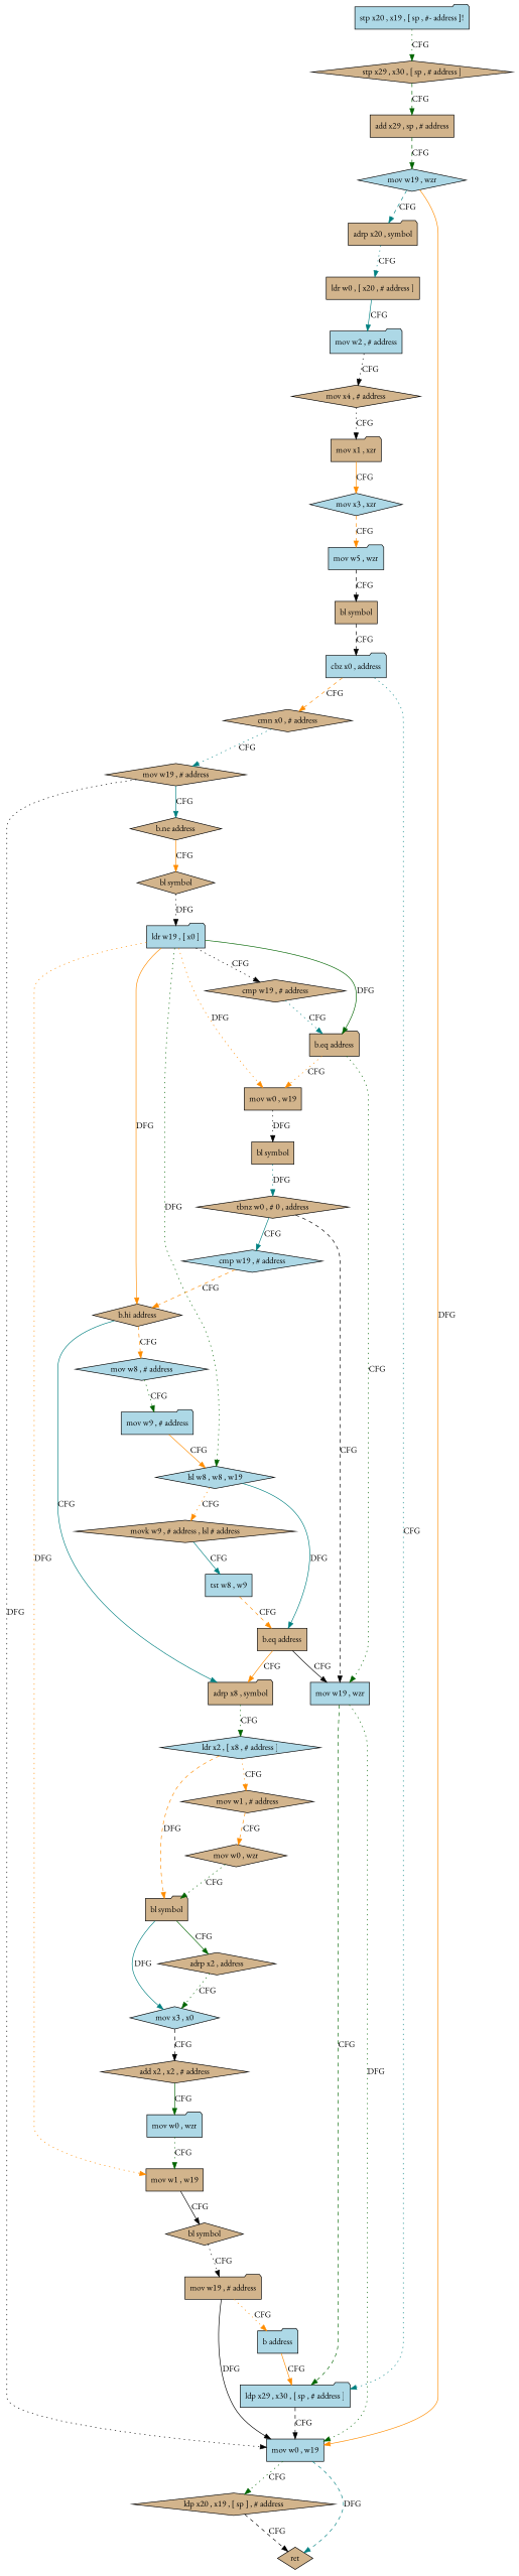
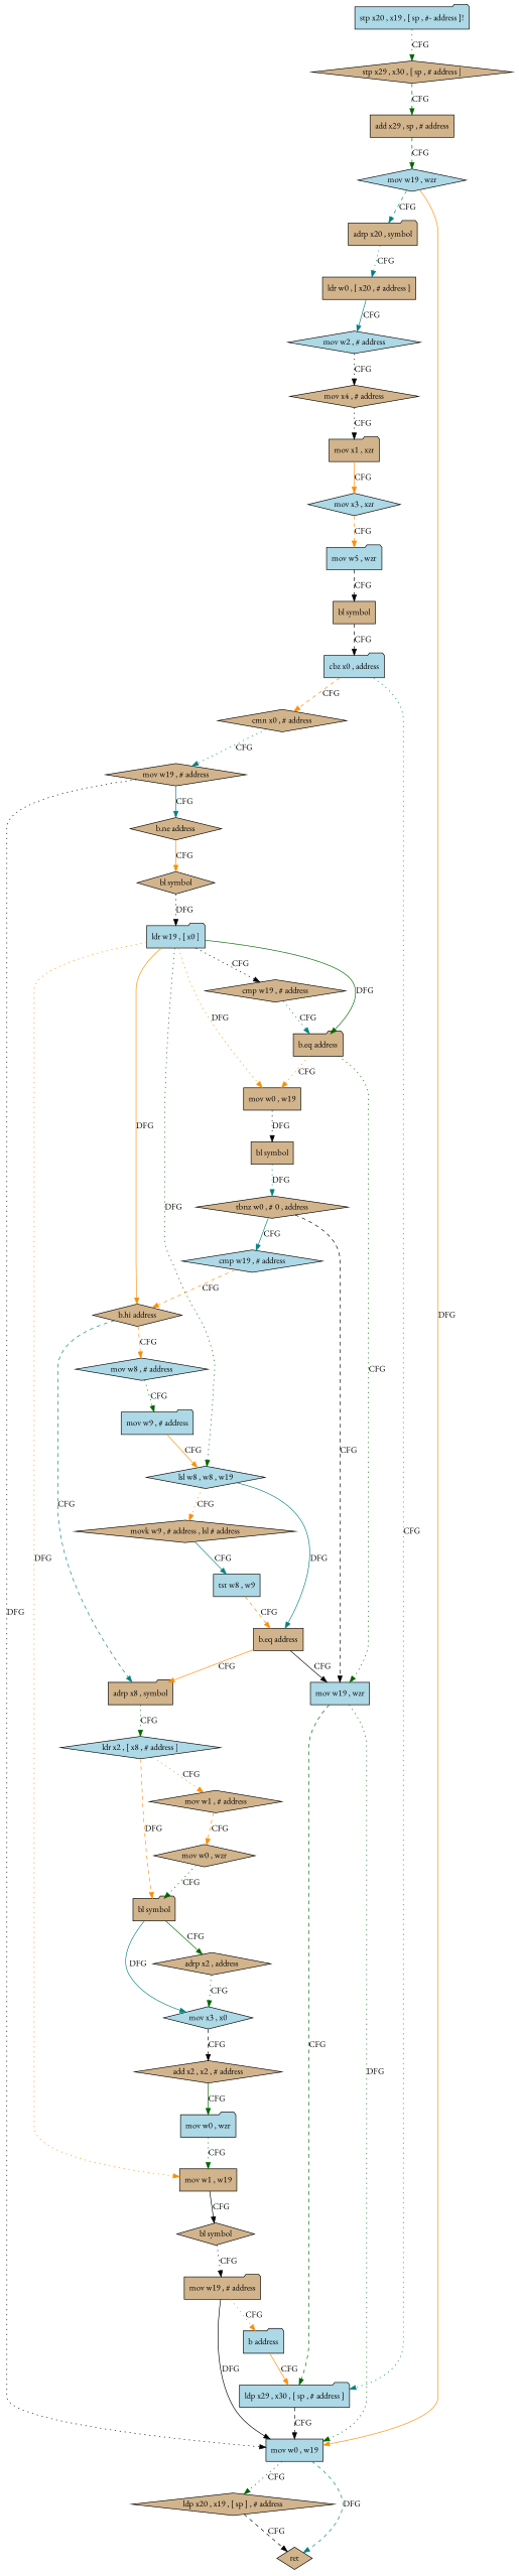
  digraph {
    fontname="EB Garamond"
    node [fillcolor=tan fontname="EB Garamond" shape=diamond style=filled]
    edge [color=darkorange fontname="EB Garamond" style=dotted]
    n1 [fillcolor=lightblue label="stp x20 , x19 , [ sp , #- address ]!" shape=folder]
    n2 [label="stp x29 , x30 , [ sp , # address ]"]
    n3 [label="add x29 , sp , # address" shape=box]
    n4 [fillcolor=lightblue label="mov w19 , wzr"]
    n5 [label="adrp x20 , symbol" shape=folder]
    n6 [fillcolor=lightblue label="mov w0 , w19" shape=box]
    n7 [label="ldr w0 , [ x20 , # address ]" shape=box]
    n8 [label="ldp x20 , x19 , [ sp ] , # address"]
    n9 [label=ret]
-   n10 [fillcolor=lightblue label="mov w2 , # address" shape=folder]
+   n10 [fillcolor=lightblue label="mov w2 , # address"]
    n11 [label="mov x4 , # address"]
    n12 [fillcolor=lightblue label="ldp x29 , x30 , [ sp , # address ]" shape=folder]
    n13 [label="cmn x0 , # address"]
    n14 [label="mov w19 , # address"]
    n15 [label="b.ne address"]
    n16 [label="bl symbol"]
    n17 [fillcolor=lightblue label="ldr w19 , [ x0 ]" shape=folder]
    n18 [label="cmp w19 , # address"]
    n19 [label="b.eq address" shape=folder]
    n20 [label="mov w0 , w19" shape=box]
    n21 [label="b.hi address"]
    n22 [label="mov w1 , w19" shape=box]
    n23 [fillcolor=lightblue label="lsl w8 , w8 , w19"]
    n24 [label="mov x1 , xzr" shape=folder]
    n25 [fillcolor=lightblue label="mov x3 , xzr"]
    n26 [fillcolor=lightblue label="mov w5 , wzr" shape=folder]
    n27 [label="bl symbol" shape=box]
    n28 [fillcolor=lightblue label="cbz x0 , address" shape=folder]
    n29 [fillcolor=lightblue label="mov w19 , wzr" shape=box]
    n30 [label="bl symbol" shape=box]
    n31 [label="adrp x8 , symbol" shape=folder]
    n32 [fillcolor=lightblue label="mov w8 , # address"]
    n33 [label="bl symbol"]
    n34 [label="movk w9 , # address , lsl # address"]
    n35 [label="b.eq address" shape=box]
    n36 [label="tbnz w0 , # 0 , address"]
    n37 [fillcolor=lightblue label="cmp w19 , # address"]
    n38 [fillcolor=lightblue label="ldr x2 , [ x8 , # address ]"]
    n39 [fillcolor=lightblue label="mov w9 , # address" shape=folder]
    n40 [label="mov w1 , # address"]
    n41 [label="bl symbol" shape=folder]
    n42 [label="mov w0 , wzr"]
    n43 [label="adrp x2 , address"]
    n44 [fillcolor=lightblue label="mov x3 , x0"]
    n45 [label="add x2 , x2 , # address"]
    n46 [fillcolor=lightblue label="mov w0 , wzr" shape=folder]
    n47 [label="mov w19 , # address" shape=folder]
    n48 [fillcolor=lightblue label="b address" shape=folder]
    n49 [fillcolor=lightblue label="tst w8 , w9" shape=box]
    n1 -> n2 [color=darkgreen label=CFG]
    n2 -> n3 [color=darkgreen label=CFG style=dashed]
    n3 -> n4 [color=darkgreen label=CFG style=dashed]
    n4 -> n5 [color=teal label=CFG style=dashed]
    n4 -> n6 [label=DFG style=solid]
    n5 -> n7 [color=teal label=CFG]
    n6 -> n8 [color=darkgreen label=CFG]
    n6 -> n9 [color=teal label=DFG style=dashed]
    n7 -> n10 [color=teal label=CFG style=solid]
    n8 -> n9 [color=black label=CFG style=dashed]
    n10 -> n11 [color=black label=CFG]
    n11 -> n24 [color=black label=CFG]
    n12 -> n6 [color=black label=CFG style=dashed]
    n13 -> n14 [color=teal label=CFG]
    n14 -> n6 [color=black label=DFG]
    n14 -> n15 [color=teal label=CFG style=solid]
    n15 -> n16 [label=CFG style=solid]
    n16 -> n17 [color=black label=DFG]
    n17 -> n18 [color=black label=CFG]
    n17 -> n19 [color=darkgreen label=DFG style=solid]
    n17 -> n20 [label=DFG]
    n17 -> n21 [label=DFG style=solid]
    n17 -> n22 [label=DFG]
    n17 -> n23 [color=darkgreen label=DFG]
    n18 -> n19 [color=teal label=CFG]
    n19 -> n20 [label=CFG]
    n19 -> n29 [color=darkgreen label=CFG]
    n20 -> n30 [color=black label=DFG]
-   n21 -> n31 [color=teal label=CFG style=solid]
+   n21 -> n31 [color=teal label=CFG style=dashed]
    n21 -> n32 [label=CFG style=dashed]
    n22 -> n33 [color=black label=CFG style=solid]
    n23 -> n34 [label=CFG]
    n23 -> n35 [color=teal label=DFG style=solid]
    n24 -> n25 [label=CFG style=solid]
    n25 -> n26 [label=CFG style=dashed]
    n26 -> n27 [color=black label=CFG style=dashed]
    n27 -> n28 [color=black label=CFG style=dashed]
    n28 -> n12 [color=teal label=CFG]
    n28 -> n13 [label=CFG style=dashed]
    n29 -> n6 [color=darkgreen label=DFG]
    n29 -> n12 [color=darkgreen label=CFG style=dashed]
    n30 -> n36 [color=teal label=DFG]
    n31 -> n38 [color=darkgreen label=CFG]
    n32 -> n39 [color=darkgreen label=CFG]
    n33 -> n47 [color=black label=CFG]
    n34 -> n49 [color=teal label=CFG style=solid]
    n35 -> n29 [color=black label=CFG style=solid]
    n35 -> n31 [label=CFG style=solid]
    n36 -> n29 [color=black label=CFG style=dashed]
    n36 -> n37 [color=teal label=CFG style=solid]
    n37 -> n21 [label=CFG style=dashed]
    n38 -> n40 [label=CFG]
    n38 -> n41 [label=DFG style=dashed]
    n39 -> n23 [label=CFG style=solid]
    n40 -> n42 [label=CFG style=dashed]
    n41 -> n43 [color=darkgreen label=CFG style=solid]
    n41 -> n44 [color=teal label=DFG style=solid]
    n42 -> n41 [color=darkgreen label=CFG]
    n43 -> n44 [color=darkgreen label=CFG]
    n44 -> n45 [color=black label=CFG style=dashed]
    n45 -> n46 [color=darkgreen label=CFG style=solid]
    n46 -> n22 [color=darkgreen label=CFG]
    n47 -> n6 [color=black label=DFG style=solid]
    n47 -> n48 [label=CFG]
    n48 -> n12 [label=CFG style=solid]
    n49 -> n35 [label=CFG style=dashed]
  }
